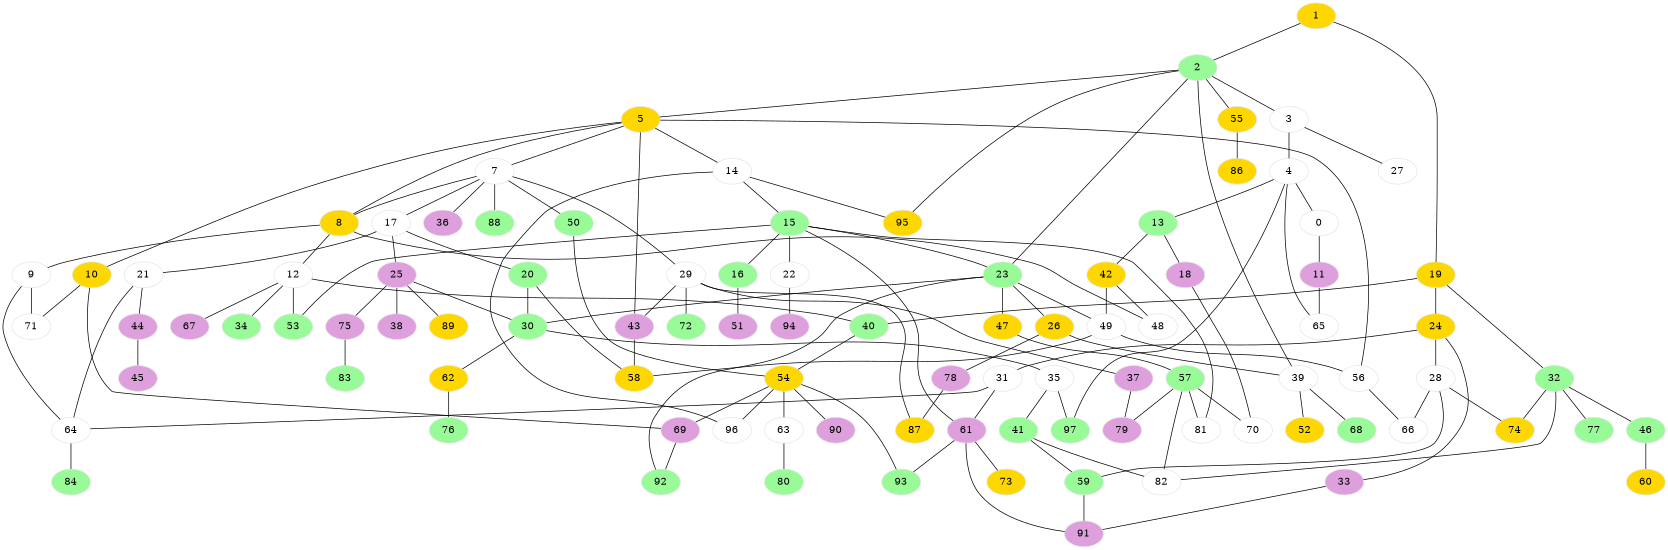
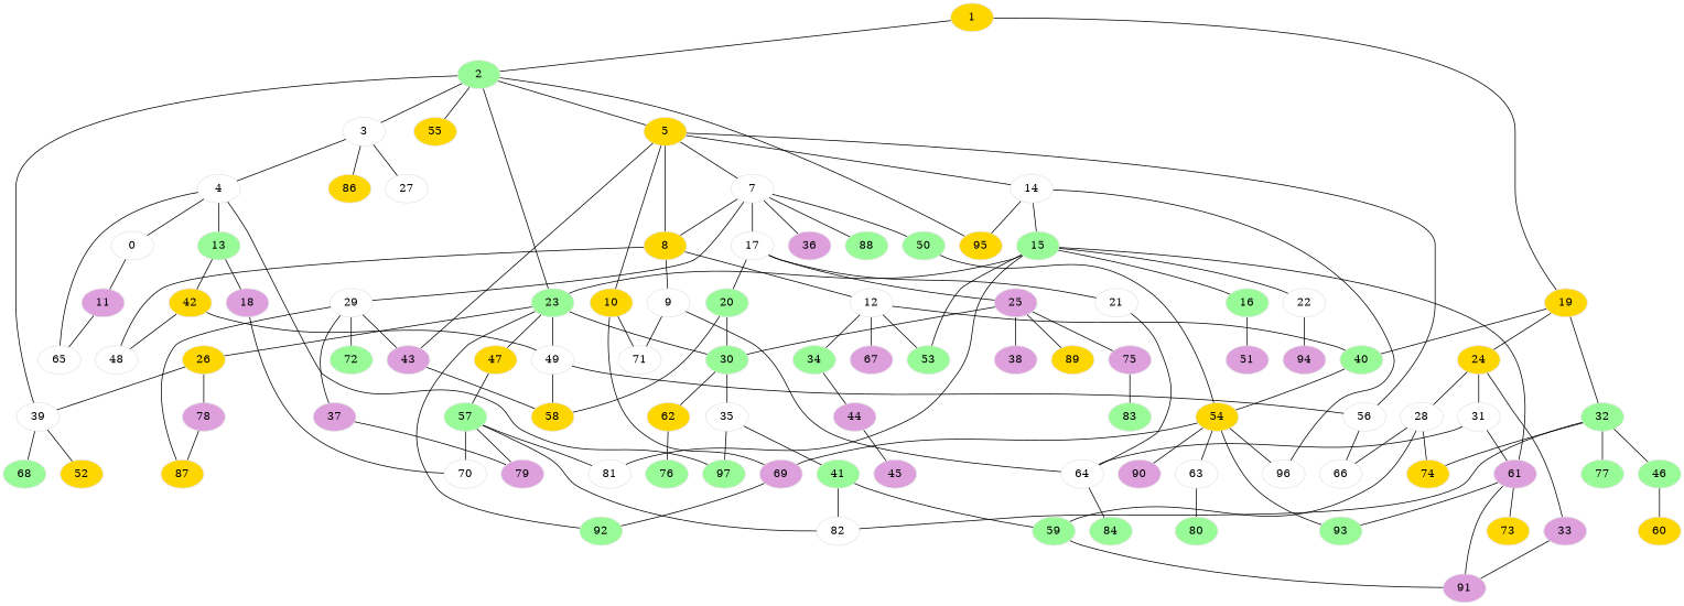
  graph {
    node [color=gray90 fillcolor=white style=filled]
    1 [fillcolor=gold]
    2 [fillcolor=palegreen]
    19 [fillcolor=gold]
    3
    5 [fillcolor=gold]
    23 [fillcolor=palegreen]
    39
    55 [fillcolor=gold]
    95 [fillcolor=gold]
    40 [fillcolor=palegreen]
    24 [fillcolor=gold]
    32 [fillcolor=palegreen]
    4
    27
    7
    8 [fillcolor=gold]
    10 [fillcolor=gold]
    14
    43 [fillcolor=plum]
    56
    30 [fillcolor=palegreen]
    26 [fillcolor=gold]
    47 [fillcolor=gold]
    49
    92 [fillcolor=palegreen]
    52 [fillcolor=gold]
    68 [fillcolor=palegreen]
    86 [fillcolor=gold]
    n29 [label=0]
    13 [fillcolor=palegreen]
    65
    97 [fillcolor=palegreen]
    11 [fillcolor=plum]
    18 [fillcolor=plum]
    42 [fillcolor=gold]
    17
    29
    36 [fillcolor=plum]
    50 [fillcolor=palegreen]
    88 [fillcolor=palegreen]
    9
    12
    48
    71
    69 [fillcolor=plum]
    15 [fillcolor=palegreen]
    96
    20 [fillcolor=palegreen]
    21
    25 [fillcolor=plum]
    58 [fillcolor=gold]
    66
    37 [fillcolor=plum]
    72 [fillcolor=palegreen]
    87 [fillcolor=gold]
    54 [fillcolor=gold]
    64
    34 [fillcolor=palegreen]
    53 [fillcolor=palegreen]
    67 [fillcolor=plum]
    84 [fillcolor=palegreen]
    44 [fillcolor=plum]
    70
    16 [fillcolor=palegreen]
    22
    61 [fillcolor=plum]
    81
    51 [fillcolor=plum]
    94 [fillcolor=plum]
    91 [fillcolor=plum]
    93 [fillcolor=palegreen]
    73 [fillcolor=gold]
    38 [fillcolor=plum]
    75 [fillcolor=plum]
    89 [fillcolor=gold]
    28
    31
    33 [fillcolor=plum]
    74 [fillcolor=gold]
    46 [fillcolor=palegreen]
    77 [fillcolor=palegreen]
    82
    35
    62 [fillcolor=gold]
    78 [fillcolor=plum]
    57 [fillcolor=palegreen]
    59 [fillcolor=palegreen]
    83 [fillcolor=palegreen]
    79 [fillcolor=plum]
    41 [fillcolor=palegreen]
    76 [fillcolor=palegreen]
    60 [fillcolor=gold]
    45 [fillcolor=plum]
    63
    90 [fillcolor=plum]
    80 [fillcolor=palegreen]
    1 -- 2
    1 -- 19
    2 -- 3
    2 -- 5
    2 -- 23
    2 -- 39
    2 -- 55
    2 -- 95
    19 -- 40
    19 -- 24
    19 -- 32
    3 -- 4
    3 -- 27
    5 -- 7
    5 -- 8
    5 -- 10
    5 -- 14
    5 -- 43
    5 -- 56
    23 -- 30
    23 -- 26
    23 -- 47
    23 -- 49
    23 -- 92
    39 -- 52
    39 -- 68
-   55 -- 86
+   3 -- 86
    40 -- 54
    24 -- 28
    24 -- 31
    24 -- 33
    32 -- 74
    32 -- 46
    32 -- 77
    32 -- 82
    4 -- n29
    4 -- 13
    4 -- 65
    4 -- 97
    7 -- 8
    7 -- 17
    7 -- 29
    7 -- 36
    7 -- 50
    7 -- 88
    8 -- 9
    8 -- 12
    8 -- 48
    10 -- 71
    10 -- 69
    14 -- 95
    14 -- 15
    14 -- 96
    43 -- 58
    56 -- 66
    30 -- 35
    30 -- 62
    26 -- 39
    26 -- 78
    47 -- 57
    49 -- 56
    49 -- 58
    n29 -- 11
    13 -- 18
    13 -- 42
    11 -- 65
    18 -- 70
    42 -- 49
    42 -- 48
    17 -- 20
    17 -- 21
    17 -- 25
    29 -- 43
    29 -- 37
    29 -- 72
    29 -- 87
    50 -- 54
    9 -- 71
    9 -- 64
    12 -- 40
    12 -- 34
    12 -- 53
    12 -- 67
    69 -- 92
    15 -- 23
    15 -- 53
    15 -- 16
    15 -- 22
    15 -- 61
    15 -- 81
    20 -- 30
    20 -- 58
    21 -- 64
    25 -- 30
    25 -- 38
    25 -- 75
    25 -- 89
    37 -- 79
    54 -- 69
    54 -- 96
    54 -- 93
    54 -- 63
    54 -- 90
    64 -- 84
-   21 -- 44
+   34 -- 44
    44 -- 45
    16 -- 51
    22 -- 94
    61 -- 91
    61 -- 93
    61 -- 73
    75 -- 83
    28 -- 66
    28 -- 74
    28 -- 59
    31 -- 64
    31 -- 61
    33 -- 91
    46 -- 60
    35 -- 97
    35 -- 41
    62 -- 76
    78 -- 87
    57 -- 70
    57 -- 81
    57 -- 82
    57 -- 79
    59 -- 91
    41 -- 82
    41 -- 59
    63 -- 80
  }
